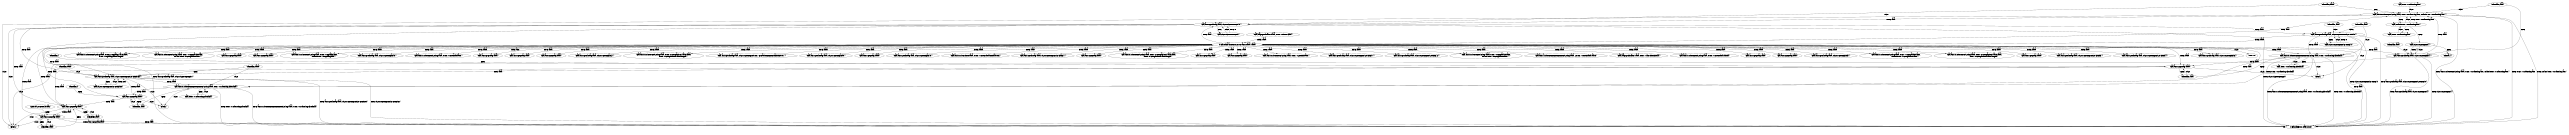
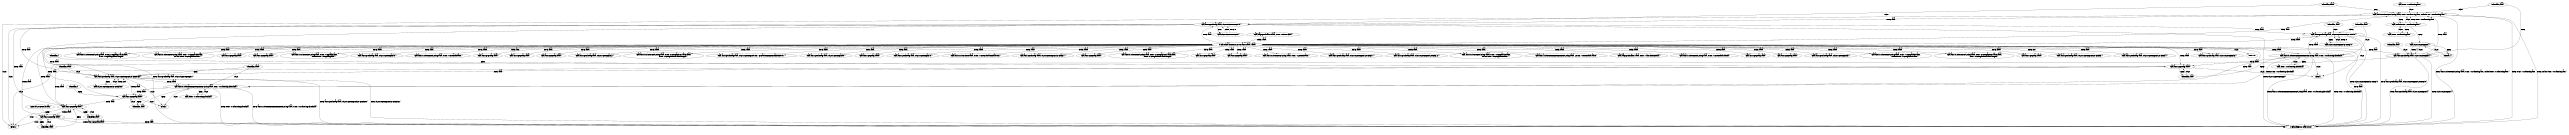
  digraph {
    n1 [label="(Call,asn1_write_OctetString(data, tree->u.substring.attr, strlen(tree->u.substring.attr)))"]
    n2 [label="(Call,strlen(tree->u.substring.attr))"]
    n3 [label="(Call,asn1_push_tag(data, ASN1_SEQUENCE(0)))"]
    n4 [label="(Block,)"]
    n5 [label="(MethodReturn,static bool)"]
    n6 [label="(Call,ASN1_CONTEXT(4))"]
    n7 [label="(Call,tree->u.substring.attr)"]
    n8 [label="(Call,asn1_push_tag(data, ASN1_CONTEXT_SIMPLE(0)))"]
    n9 [label="(Call,asn1_push_tag(data, ASN1_CONTEXT_SIMPLE(ctx)))"]
    n10 [label="(Call,asn1_pop_tag(data))"]
    n11 [label="(Call,ASN1_SEQUENCE(0))"]
    n12 [label="(Call,asn1_push_tag(data, ASN1_CONTEXT(4)))"]
    n13 [label="(Literal,4)"]
    n14 [label="(MethodParameterIn,struct asn1_data *data)"]
    n15 [label="(Call,asn1_write_DATA_BLOB_LDAPString(data, tree->u.substring.chunks[i]))"]
    n16 [label="(Call,asn1_pop_tag(data))"]
    n17 [label="(Call,asn1_write_DATA_BLOB_LDAPString(data, tree->u.substring.chunks[i]))"]
    n18 [label="(Call,asn1_pop_tag(data))"]
    n19 [label="(Call,asn1_pop_tag(data))"]
    n20 [label="(Call,asn1_write_OctetString(data, tree->u.equality.value.data,\n                                     tree->u.equality.value.length))"]
    n21 [label="(Call,asn1_write_OctetString(data, tree->u.comparison.attr,\n                                     strlen(tree->u.comparison.attr)))"]
    n22 [label="(Call,asn1_pop_tag(data))"]
    n23 [label="(Call,asn1_pop_tag(data))"]
    n24 [label="(Call,asn1_write_OctetString(data, tree->u.equality.attr,\n                                     strlen(tree->u.equality.attr)))"]
    n25 [label="(Call,asn1_push_tag(data, ASN1_CONTEXT(5)))"]
    n26 [label="(Call,asn1_write_LDAPString(data, tree->u.extended.attr))"]
    n27 [label="(Call,asn1_pop_tag(data))"]
    n28 [label="(Call,asn1_pop_tag(data))"]
    n29 [label="(Call,asn1_pop_tag(data))"]
    n30 [label="(Call,asn1_push_tag(data, ASN1_CONTEXT(2)))"]
    n31 [label="(Call,asn1_write_OctetString(data, tree->u.comparison.value.data,\n                                     tree->u.comparison.value.length))"]
    n32 [label="(Call,asn1_push_tag(data, ASN1_CONTEXT(tree->operation==LDB_OP_AND?0:1)))"]
    n33 [label="(Call,asn1_push_tag(data, ASN1_CONTEXT(9)))"]
    n34 [label="(Call,asn1_pop_tag(data))"]
    n35 [label="(Call,asn1_push_tag(data, ASN1_CONTEXT(8)))"]
    n36 [label="(Call,asn1_write_uint8(data, tree->u.extended.dnAttributes))"]
    n37 [label="(Call,asn1_push_tag(data, ASN1_CONTEXT_SIMPLE(1)))"]
    n38 [label="(Call,asn1_pop_tag(data))"]
    n39 [label="(Call,asn1_write_OctetString(data, tree->u.comparison.value.data,\n                                     tree->u.comparison.value.length))"]
    n40 [label="(Call,asn1_pop_tag(data))"]
    n41 [label="(Call,asn1_pop_tag(data))"]
    n42 [label="(Call,asn1_write_LDAPString(data, tree->u.present.attr))"]
    n43 [label="(Call,asn1_push_tag(data, ASN1_CONTEXT_SIMPLE(7)))"]
    n44 [label="(Call,asn1_push_tag(data, ASN1_CONTEXT_SIMPLE(2)))"]
    n45 [label="(Call,asn1_write_OctetString(data, tree->u.comparison.attr,\n                                     strlen(tree->u.comparison.attr)))"]
    n46 [label="(Call,asn1_write_DATA_BLOB_LDAPString(data, &tree->u.extended.value))"]
    n47 [label="(Call,ldap_push_filter(data, tree->u.list.elements[i]))"]
    n48 [label="(Call,asn1_write_LDAPString(data, tree->u.extended.rule_id))"]
    n49 [label="(Call,asn1_pop_tag(data))"]
    n50 [label="(Call,asn1_pop_tag(data))"]
    n51 [label="(Call,asn1_push_tag(data, ASN1_CONTEXT(3)))"]
    n52 [label="(Call,asn1_write_OctetString(data, tree->u.comparison.attr,\n                                     strlen(tree->u.comparison.attr)))"]
    n53 [label="(Call,asn1_write_OctetString(data, tree->u.comparison.value.data,\n                                     tree->u.comparison.value.length))"]
    n54 [label="(Call,asn1_pop_tag(data))"]
    n55 [label="(Call,asn1_push_tag(data, ASN1_CONTEXT_SIMPLE(3)))"]
    n56 [label="(Call,asn1_push_tag(data, ASN1_CONTEXT_SIMPLE(4)))"]
    n57 [label="(Call,asn1_push_tag(data, ASN1_CONTEXT(6)))"]
    1000107
    n59 [label="(Block,)"]
    n60 [label="(Call,ASN1_CONTEXT_SIMPLE(0))"]
    n61 [label="(Call,tree->u.substring.chunks[i])"]
    n62 [label="(Identifier,data)"]
    n63 [label="(Call,ASN1_CONTEXT_SIMPLE(ctx))"]
    n64 [label="(Block,)"]
    n65 [label="(Call,tree->u.substring.chunks[i])"]
    n66 [label="(Identifier,data)"]
    n67 [label="(Identifier,data)"]
    n68 [label="(Identifier,data)"]
    n69 [label="(Call,ldap_push_filter(data, tree->u.isnot.child))"]
    n70 [label="(Identifier,data)"]
    n71 [label="(Call,tree->u.substring.attr)"]
    n72 [label="(Identifier,data)"]
    n73 [label="(Identifier,data)"]
    n74 [label="(Identifier,data)"]
    n75 [label="(Identifier,data)"]
    n76 [label="(ControlStructure,break;)"]
    n77 [label="(Identifier,data)"]
    n78 [label="(Identifier,i)"]
    n79 [label="(Identifier,data)"]
    n80 [label="(Identifier,i)"]
    n1 -> n2 [label="CFG: "]
    n1 -> n3 [label="DDG: data"]
    n1 -> n4 [label="AST: "]
    n1 -> n5 [label="DDG: asn1_write_OctetString(data, tree->u.substring.attr, strlen(tree->u.substring.attr))"]
    n1 -> n5 [label="DDG: tree->u.substring.attr"]
    n1 -> n5 [label="DDG: strlen(tree->u.substring.attr)"]
    n2 -> n1 [label="AST: "]
    n2 -> n1 [label="DDG: tree->u.substring.attr"]
    n2 -> n6 [label="CFG: "]
    n2 -> n7 [label="CFG: "]
    n3 -> n4 [label="AST: "]
    n3 -> n5 [label="DDG: asn1_push_tag(data, ASN1_SEQUENCE(0))"]
    n3 -> n5 [label="DDG: ASN1_SEQUENCE(0)"]
    n3 -> n8 [label="DDG: data"]
    n3 -> n9 [label="DDG: data"]
    n3 -> n10 [label="DDG: data"]
    n3 -> n11 [label="CFG: "]
    n6 -> n12 [label="AST: "]
    n6 -> n12 [label="DDG: 4"]
    n6 -> n13 [label="CFG: "]
    n7 -> n2 [label="AST: "]
    n8 -> n5 [label="DDG: ASN1_CONTEXT_SIMPLE(0)"]
    n8 -> n5 [label="DDG: asn1_push_tag(data, ASN1_CONTEXT_SIMPLE(0))"]
    n8 -> n15 [label="DDG: data"]
    n8 -> n59 [label="AST: "]
    n8 -> n60 [label="CFG: "]
    n9 -> n5 [label="DDG: asn1_push_tag(data, ASN1_CONTEXT_SIMPLE(ctx))"]
    n9 -> n5 [label="DDG: ASN1_CONTEXT_SIMPLE(ctx)"]
    n9 -> n17 [label="DDG: data"]
    n9 -> n63 [label="CFG: "]
    n9 -> n64 [label="AST: "]
    n10 -> n4 [label="AST: "]
    n10 -> n19 [label="DDG: data"]
    n10 -> n67 [label="CFG: "]
    n11 -> n3 [label="AST: "]
    n11 -> n3 [label="DDG: 0"]
    n12 -> n1 [label="DDG: data"]
    n12 -> n4 [label="AST: "]
    n12 -> n5 [label="DDG: asn1_push_tag(data, ASN1_CONTEXT(4))"]
    n12 -> n5 [label="DDG: ASN1_CONTEXT(4)"]
+   n13 -> n6 [label="AST: "]
    n14 -> n1 [label="DDG: data"]
    n14 -> n3 [label="DDG: data"]
    n14 -> n5 [label="DDG: data"]
-   n8 -> n14 [label="DDG: data"]
+   n14 -> n8 [label="DDG: data"]
    n14 -> n9 [label="DDG: data"]
    n14 -> n10 [label="DDG: data"]
    n14 -> n12 [label="DDG: data"]
    n14 -> n15 [label="DDG: data"]
    n14 -> n16 [label="DDG: data"]
    n14 -> n17 [label="DDG: data"]
    n14 -> n18 [label="DDG: data"]
    n14 -> n19 [label="DDG: data"]
    n14 -> n20 [label="DDG: data"]
    n14 -> n21 [label="DDG: data"]
    n14 -> n22 [label="DDG: data"]
    n14 -> n23 [label="DDG: data"]
    n14 -> n24 [label="DDG: data"]
    n14 -> n25 [label="DDG: data"]
    n14 -> n26 [label="DDG: asn"]
    n14 -> n27 [label="DDG: data"]
    n14 -> n28 [label="DDG: data"]
    n14 -> n29 [label="DDG: data"]
    n14 -> n30 [label="DDG: data"]
    n14 -> n31 [label="DDG: data"]
    n14 -> n32 [label="DDG: data"]
    n14 -> n33 [label="DDG: data"]
    n14 -> n34 [label="DDG: data"]
    n14 -> n35 [label="DDG: data"]
    n14 -> n36 [label="DDG: data"]
    n14 -> n37 [label="DDG: data"]
    n14 -> n38 [label="DDG: data"]
    n14 -> n39 [label="DDG: data"]
    n14 -> n40 [label="DDG: data"]
    n14 -> n41 [label="DDG: data"]
    n14 -> n42 [label="DDG: data"]
    n14 -> n43 [label="DDG: data"]
    n14 -> n44 [label="DDG: data"]
    n14 -> n45 [label="DDG: data"]
    n14 -> n46 [label="DDG: data"]
    n14 -> n47 [label="DDG: data"]
    n14 -> n48 [label="DDG: data"]
    n14 -> n49 [label="DDG: data"]
    n14 -> n50 [label="DDG: data"]
    n14 -> n51 [label="DDG: data"]
    n14 -> n52 [label="DDG: data"]
    n14 -> n53 [label="DDG: data"]
    n14 -> n54 [label="DDG: data"]
-   n14 -> n55 [label="DDG: data"]
+   n14 -> n55 [label="DDG: ctx"]
    n14 -> n56 [label="DDG: data"]
    n14 -> n57 [label="DDG: data"]
    n14 -> 1000107 [label="AST: "]
    n15 -> n5 [label="DDG: asn1_write_DATA_BLOB_LDAPString(data, tree->u.substring.chunks[i])"]
    n15 -> n5 [label="DDG: tree->u.substring.chunks[i]"]
    n15 -> n16 [label="DDG: data"]
    n15 -> n17 [label="DDG: tree->u.substring.chunks[i]"]
    n15 -> n59 [label="AST: "]
    n15 -> n61 [label="CFG: "]
    n16 -> n9 [label="DDG: data"]
    n16 -> n10 [label="DDG: data"]
    n16 -> n59 [label="AST: "]
    n16 -> n62 [label="CFG: "]
    n17 -> n5 [label="DDG: asn1_write_DATA_BLOB_LDAPString(data, tree->u.substring.chunks[i])"]
    n17 -> n5 [label="DDG: tree->u.substring.chunks[i]"]
    n17 -> n18 [label="DDG: data"]
    n17 -> n64 [label="AST: "]
    n17 -> n65 [label="CFG: "]
    n18 -> n9 [label="DDG: data"]
    n18 -> n10 [label="DDG: data"]
    n18 -> n64 [label="AST: "]
    n18 -> n66 [label="CFG: "]
    n19 -> n4 [label="AST: "]
    n19 -> n5 [label="DDG: data"]
    n19 -> n5 [label="DDG: asn1_pop_tag(data)"]
    n19 -> n68 [label="CFG: "]
    n60 -> n8 [label="AST: "]
    n60 -> n8 [label="DDG: 0"]
    n61 -> n15 [label="AST: "]
    n62 -> n15 [label="CFG: "]
    n62 -> n16 [label="AST: "]
    n63 -> n9 [label="AST: "]
    n63 -> n9 [label="DDG: ctx"]
    n65 -> n17 [label="AST: "]
    n66 -> n17 [label="CFG: "]
    n66 -> n18 [label="AST: "]
    n67 -> n10 [label="AST: "]
    n68 -> n10 [label="CFG: "]
    n68 -> n19 [label="AST: "]
    n69 -> n14 [label="DDG: data"]
    n70 -> n1 [label="CFG: "]
    n70 -> n3 [label="AST: "]
    n71 -> n1 [label="AST: "]
    n72 -> n8 [label="AST: "]
    n73 -> n8 [label="CFG: "]
    n73 -> n15 [label="AST: "]
    n74 -> n9 [label="AST: "]
    n75 -> n12 [label="AST: "]
    n76 -> n19 [label="CFG: "]
    n77 -> n9 [label="CFG: "]
    n77 -> n17 [label="AST: "]
    n78 -> n18 [label="CFG: "]
    n79 -> n1 [label="AST: "]
    n79 -> n12 [label="CFG: "]
    n80 -> n16 [label="CFG: "]
  }
